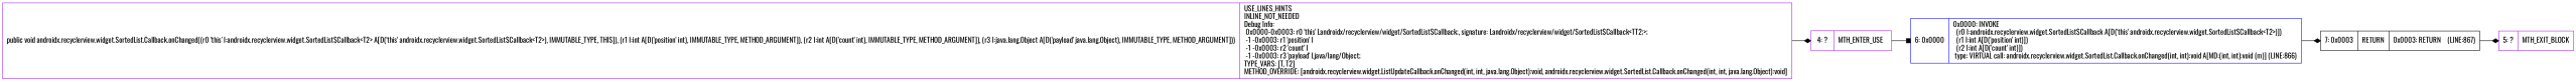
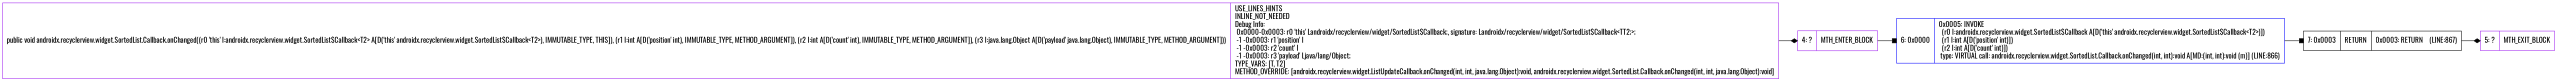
  digraph {
    fontname=Oswald
    rankdir=LR
    node [color=purple fontname=Oswald shape=record]
    edge [arrowhead=box fontname=Oswald]
-   n1 [label="{4\:\ ?|MTH_ENTER_USE\l}"]
-   n2 [color=blue label="{6\:\ 0x0000|0x0000: INVOKE  \l  (r0 I:androidx.recyclerview.widget.SortedList$Callback A[D('this' androidx.recyclerview.widget.SortedList$Callback\<T2\>)])\l  (r1 I:int A[D('position' int)])\l  (r2 I:int A[D('count' int)])\l type: VIRTUAL call: androidx.recyclerview.widget.SortedList.Callback.onChanged(int, int):void A[MD:(int, int):void (m)] (LINE:866)\l}"]
+   n1 [label="{4\:\ ?|MTH_ENTER_BLOCK\l}"]
+   n2 [color=blue label="{6\:\ 0x0000|0x0005: INVOKE  \l  (r0 I:androidx.recyclerview.widget.SortedList$Callback A[D('this' androidx.recyclerview.widget.SortedList$Callback\<T2\>)])\l  (r1 I:int A[D('position' int)])\l  (r2 I:int A[D('count' int)])\l type: VIRTUAL call: androidx.recyclerview.widget.SortedList.Callback.onChanged(int, int):void A[MD:(int, int):void (m)] (LINE:866)\l}"]
    n3 [color=black label="{7\:\ 0x0003|RETURN\l|0x0003: RETURN    (LINE:867)\l}"]
    n4 [label="{5\:\ ?|MTH_EXIT_BLOCK\l}"]
    n5 [label="{public void androidx.recyclerview.widget.SortedList.Callback.onChanged((r0 'this' I:androidx.recyclerview.widget.SortedList$Callback\<T2\> A[D('this' androidx.recyclerview.widget.SortedList$Callback\<T2\>), IMMUTABLE_TYPE, THIS]), (r1 I:int A[D('position' int), IMMUTABLE_TYPE, METHOD_ARGUMENT]), (r2 I:int A[D('count' int), IMMUTABLE_TYPE, METHOD_ARGUMENT]), (r3 I:java.lang.Object A[D('payload' java.lang.Object), IMMUTABLE_TYPE, METHOD_ARGUMENT]))  | USE_LINES_HINTS\lINLINE_NOT_NEEDED\lDebug Info:\l  0x0000\-0x0003: r0 'this' Landroidx\/recyclerview\/widget\/SortedList$Callback;, signature: Landroidx\/recyclerview\/widget\/SortedList$Callback\<TT2;\>;\l  \-1 \-0x0003: r1 'position' I\l  \-1 \-0x0003: r2 'count' I\l  \-1 \-0x0003: r3 'payload' Ljava\/lang\/Object;\lTYPE_VARS: [T, T2]\lMETHOD_OVERRIDE: [androidx.recyclerview.widget.ListUpdateCallback.onChanged(int, int, java.lang.Object):void, androidx.recyclerview.widget.SortedList.Callback.onChanged(int, int, java.lang.Object):void]\l}"]
    n1 -> n2
-   n2 -> n3 [arrowhead=diamond]
+   n2 -> n3
    n3 -> n4 [arrowhead=diamond]
    n5 -> n1 [arrowhead=diamond]
  }
